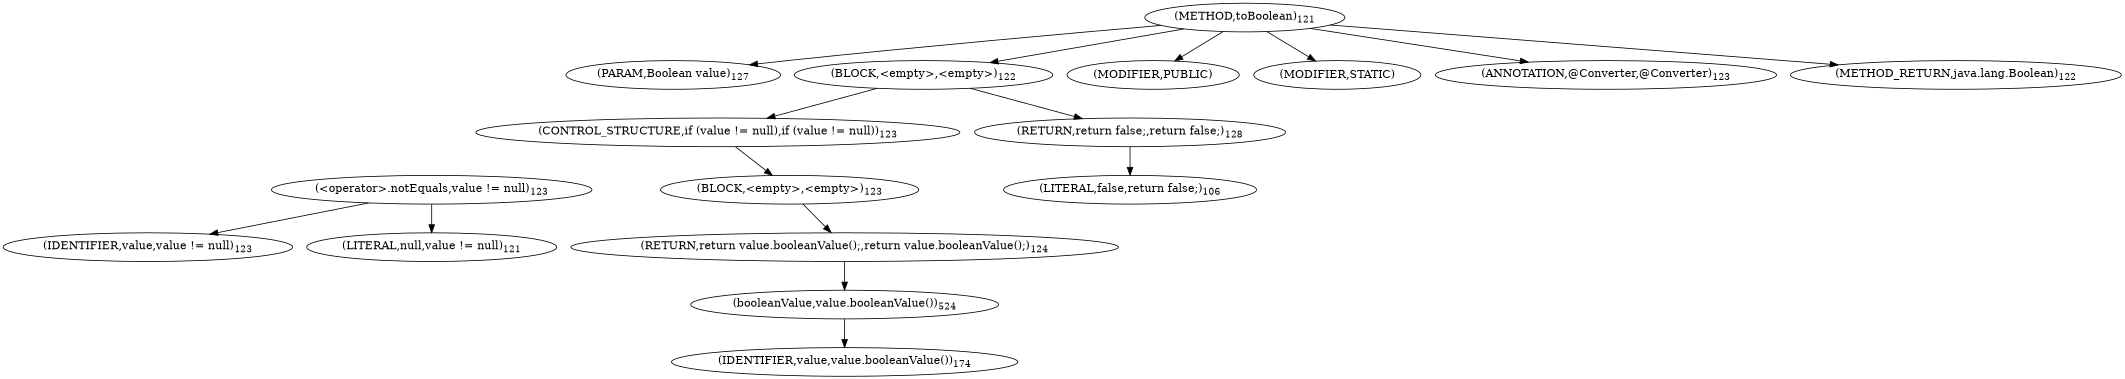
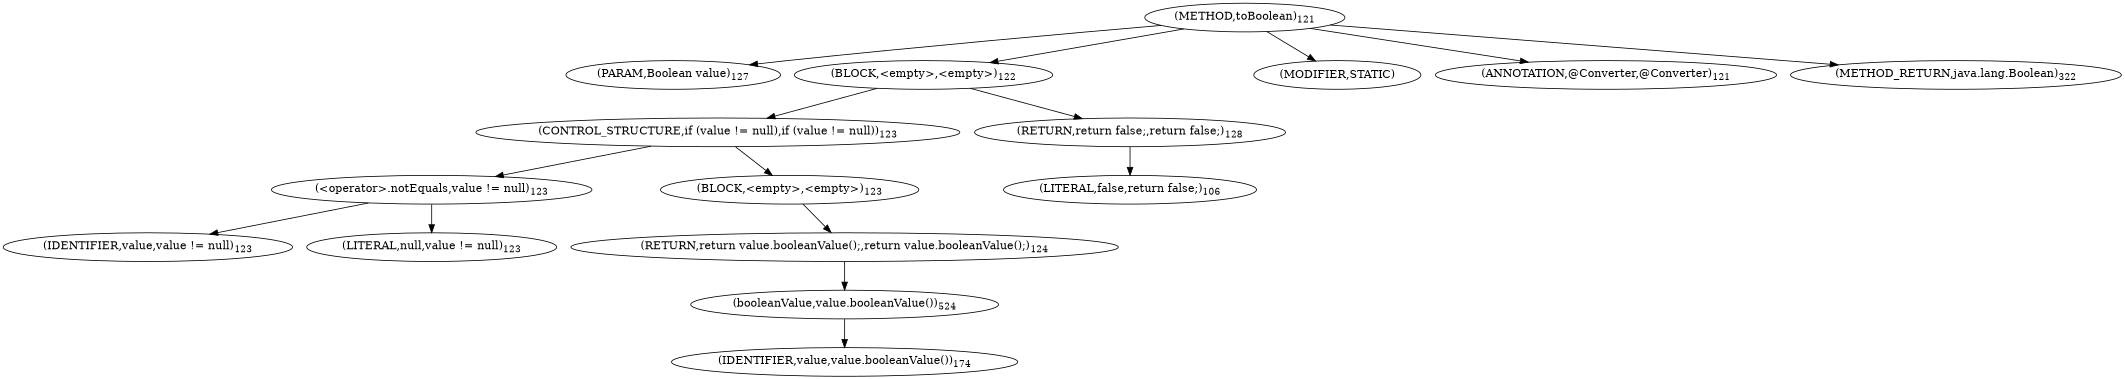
  digraph {
    n1 [label=<(METHOD,toBoolean)<SUB>121</SUB>>]
    n2 [label=<(PARAM,Boolean value)<SUB>127</SUB>>]
    n3 [label=<(BLOCK,&lt;empty&gt;,&lt;empty&gt;)<SUB>122</SUB>>]
-   n4 [label=<(MODIFIER,PUBLIC)>]
    n5 [label=<(MODIFIER,STATIC)>]
-   n6 [label=<(ANNOTATION,@Converter,@Converter)<SUB>123</SUB>>]
-   n7 [label=<(METHOD_RETURN,java.lang.Boolean)<SUB>122</SUB>>]
+   n6 [label=<(ANNOTATION,@Converter,@Converter)<SUB>121</SUB>>]
+   n7 [label=<(METHOD_RETURN,java.lang.Boolean)<SUB>322</SUB>>]
    n8 [label=<(CONTROL_STRUCTURE,if (value != null),if (value != null))<SUB>123</SUB>>]
    n9 [label=<(RETURN,return false;,return false;)<SUB>128</SUB>>]
    n10 [label=<(&lt;operator&gt;.notEquals,value != null)<SUB>123</SUB>>]
    n11 [label=<(BLOCK,&lt;empty&gt;,&lt;empty&gt;)<SUB>123</SUB>>]
    n12 [label=<(LITERAL,false,return false;)<SUB>106</SUB>>]
    n13 [label=<(IDENTIFIER,value,value != null)<SUB>123</SUB>>]
-   n14 [label=<(LITERAL,null,value != null)<SUB>121</SUB>>]
+   n14 [label=<(LITERAL,null,value != null)<SUB>123</SUB>>]
    n15 [label=<(RETURN,return value.booleanValue();,return value.booleanValue();)<SUB>124</SUB>>]
    n16 [label=<(booleanValue,value.booleanValue())<SUB>524</SUB>>]
    n17 [label=<(IDENTIFIER,value,value.booleanValue())<SUB>174</SUB>>]
    n1 -> n2
    n1 -> n3
-   n1 -> n4
    n1 -> n5
    n1 -> n6
    n1 -> n7
    n3 -> n8
    n3 -> n9
+   n8 -> n10
    n8 -> n11
    n9 -> n12
    n10 -> n13
    n10 -> n14
    n11 -> n15
    n15 -> n16
    n16 -> n17
  }
